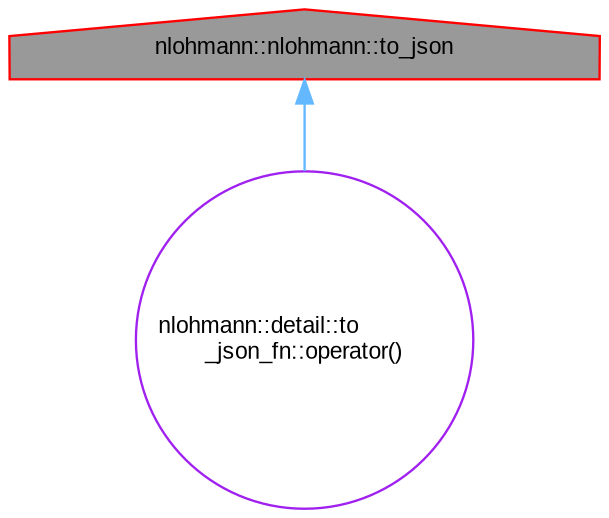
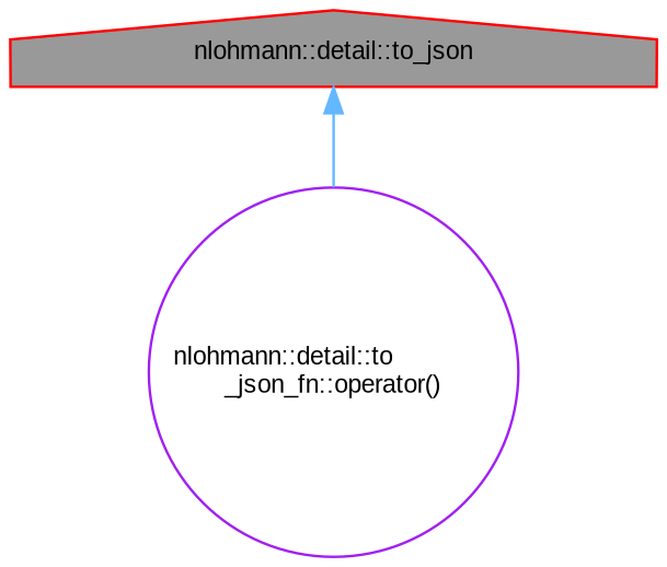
  digraph {
    rankdir=TB
    fontname="Liberation Sans"
    node [fontname="Liberation Sans" fontsize=10 style=filled]
-   n1 [color=red fillcolor=grey60 fontcolor=black height=0.2 label="nlohmann::nlohmann::to_json" shape=house width=0.4]
+   n1 [color=red fillcolor=grey60 fontcolor=black height=0.2 label="nlohmann::detail::to_json" shape=house width=0.4]
    n2 [color=purple fillcolor=white height=0.2 label="nlohmann::detail::to\l_json_fn::operator()" shape=circle width=0.4]
    n1 -> n2 [color=steelblue1 dir=back fontname="Liberation Sans" fontsize=10 labelfontname=Helvetica labelfontsize=10 style=solid]
  }
